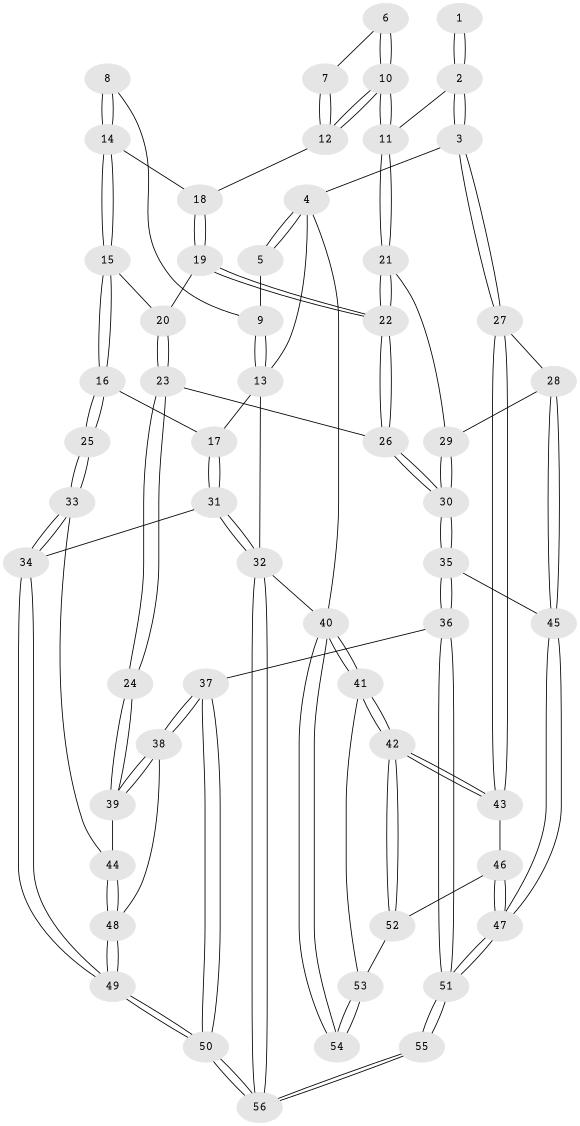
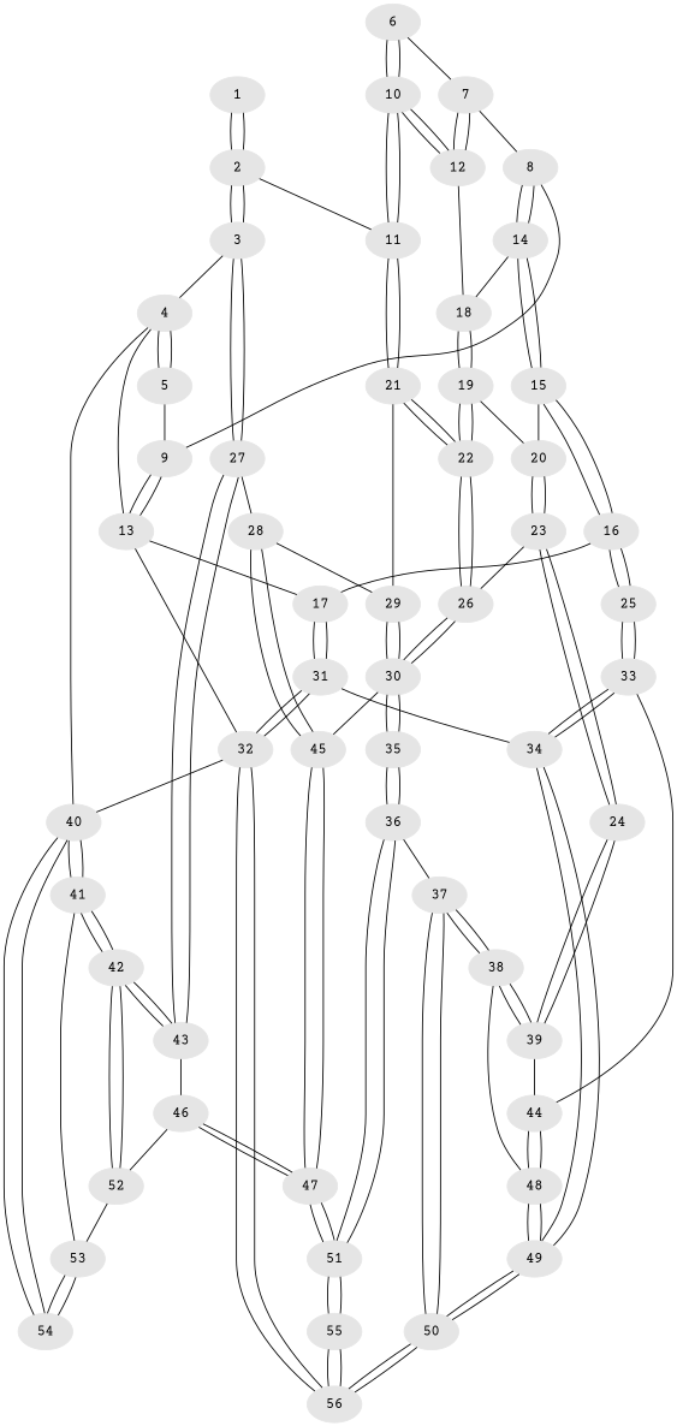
  graph {
    fontname="Courier Prime"
    node [color=gray90 fontname="Courier Prime" style=filled]
    edge [fontname="Courier Prime"]
    1
    2
    3
    11
    6
    7
    10
    4
    27
    21
    5
    13
    40
    28
    43
    9
    17
    32
    41
    54
    8
    12
    14
    18
    15
    22
    29
    19
    31
    56
    16
    20
    25
    23
    33
    34
    26
    24
    30
    39
    44
    35
    45
    46
    47
    36
    49
    48
    50
    37
    51
    38
    55
    42
    53
    52
    1 -- 2
    1 -- 2
    2 -- 3
    2 -- 3
    2 -- 11
    3 -- 4
    3 -- 27
    3 -- 27
    11 -- 21
    11 -- 21
    6 -- 7
    6 -- 10
    6 -- 10
+   7 -- 8
    7 -- 12
    7 -- 12
    10 -- 11
    10 -- 11
    10 -- 12
    10 -- 12
    4 -- 5
    4 -- 5
    4 -- 13
    4 -- 40
    27 -- 28
    27 -- 43
    27 -- 43
    21 -- 22
    21 -- 22
    21 -- 29
    5 -- 9
    13 -- 17
    13 -- 32
    40 -- 41
    40 -- 41
    40 -- 54
    40 -- 54
    28 -- 29
    28 -- 45
    28 -- 45
    43 -- 46
    9 -- 13
    9 -- 13
    17 -- 31
    17 -- 31
    32 -- 40
    32 -- 56
    32 -- 56
    41 -- 42
    41 -- 42
    41 -- 53
    8 -- 9
    8 -- 14
    8 -- 14
    12 -- 18
    14 -- 18
    14 -- 15
    14 -- 15
    18 -- 19
    18 -- 19
    15 -- 16
    15 -- 16
    15 -- 20
    22 -- 26
    22 -- 26
    29 -- 30
    29 -- 30
    19 -- 22
    19 -- 22
    19 -- 20
    31 -- 32
    31 -- 32
    31 -- 34
    16 -- 17
    16 -- 25
    16 -- 25
    20 -- 23
    20 -- 23
    25 -- 33
    25 -- 33
    23 -- 26
    23 -- 24
    23 -- 24
    33 -- 34
    33 -- 34
    33 -- 44
    34 -- 49
    34 -- 49
    26 -- 30
    26 -- 30
    24 -- 39
    24 -- 39
    30 -- 35
    30 -- 35
    39 -- 44
    44 -- 48
    44 -- 48
-   35 -- 45
+   30 -- 45
    35 -- 36
    35 -- 36
    45 -- 47
    45 -- 47
    46 -- 47
    46 -- 47
    46 -- 52
    47 -- 51
    47 -- 51
    36 -- 37
    36 -- 51
    36 -- 51
    49 -- 50
    49 -- 50
    48 -- 49
    48 -- 49
    50 -- 56
    50 -- 56
    37 -- 50
    37 -- 50
    37 -- 38
    37 -- 38
    51 -- 55
    51 -- 55
    38 -- 39
    38 -- 39
    38 -- 48
    55 -- 56
    55 -- 56
    42 -- 43
    42 -- 43
    42 -- 52
    42 -- 52
    53 -- 54
    53 -- 54
    52 -- 53
  }
